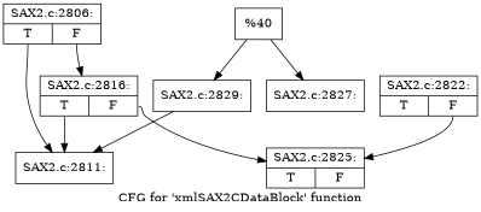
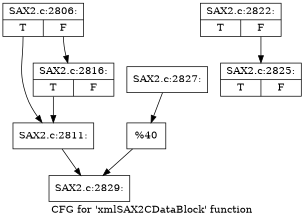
  digraph {
    label="CFG for 'xmlSAX2CDataBlock' function"
    node [shape=record]
    n1 [label="{SAX2.c:2806:|{<s0>T|<s1>F}}"]
    n2 [label="{SAX2.c:2811:}"]
    n3 [label="{SAX2.c:2816:|{<s0>T|<s1>F}}"]
    n4 [label="{SAX2.c:2829:}"]
    n5 [label="{SAX2.c:2825:|{<s0>T|<s1>F}}"]
    n6 [label="{SAX2.c:2822:|{<s0>T|<s1>F}}"]
    n7 [label="{SAX2.c:2827:}"]
    n8 [label="{%40}"]
    n1 -> n2 [tailport=s0]
    n1 -> n3 [tailport=s1]
-   n4 -> n2
+   n2 -> n4
    n3 -> n2 [tailport=s0]
-   n3 -> n5 [tailport=s1]
    n6 -> n5 [tailport=s1]
-   n8 -> n7
+   n7 -> n8
    n8 -> n4
  }
